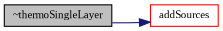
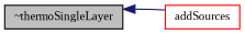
  digraph {
    rankdir=LR
    fontname="Liberation Serif"
    node [fontname="Liberation Serif" fontsize=10 shape=record]
    n1 [color=black fillcolor=grey75 fontcolor=black height=0.2 label="~thermoSingleLayer" style=filled width=0.4]
    n2 [color=red height=0.2 label=addSources width=0.4]
-   n1 -> n2 [color=midnightblue fontname="Liberation Serif" fontsize=10 labelfontname=FreeSans labelfontsize=10 style=solid]
+   n2 -> n1 [color=midnightblue fontname="Liberation Serif" fontsize=10 labelfontname=FreeSans labelfontsize=10 style=solid]
  }
